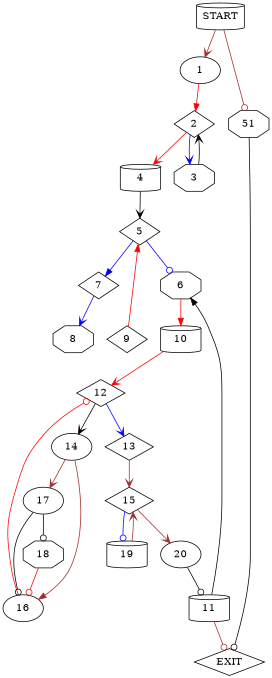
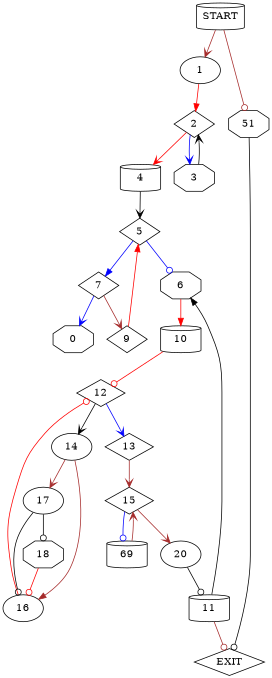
  digraph {
    node [shape=diamond]
    edge [arrowhead=vee color=brown]
    n1 [label=START shape=cylinder]
    1 [shape=ellipse]
    n3 [label=51 shape=octagon]
    2
    n5 [label=EXIT]
    3 [shape=octagon]
    4 [shape=cylinder]
    5
    6 [shape=octagon]
    7
    10 [shape=cylinder]
-   8 [shape=octagon]
+   8 [shape=octagon label=0]
    9
    12
    11 [shape=cylinder]
    13
    14 [shape=ellipse]
    15
    16 [shape=ellipse]
    17 [shape=ellipse]
-   19 [shape=cylinder]
+   19 [shape=cylinder label=69]
    20 [shape=ellipse]
    18 [shape=octagon]
    n1 -> 1
    n1 -> n3 [arrowhead=odot]
    1 -> 2 [arrowhead=normal color=red]
    n3 -> n5 [arrowhead=odot color=black]
    2 -> 3 [color=blue]
    2 -> 4 [color=red]
    3 -> 2 [color=black]
    4 -> 5 [color=black]
    5 -> 6 [arrowhead=odot color=blue]
    5 -> 7 [arrowhead=normal color=blue]
    6 -> 10 [arrowhead=normal color=red]
    7 -> 8 [color=blue]
-   10 -> 12 [color=red]
+   7 -> 9
+   10 -> 12 [arrowhead=odot color=red]
    9 -> 5 [arrowhead=normal color=red]
    12 -> 13 [color=blue]
    12 -> 14 [color=black]
    11 -> n5 [arrowhead=odot]
    11 -> 6 [arrowhead=normal color=black]
    13 -> 15
    14 -> 16 [arrowhead=normal]
    14 -> 17
    15 -> 19 [arrowhead=odot color=blue]
    15 -> 20
    16 -> 12 [arrowhead=odot color=red]
    17 -> 16 [arrowhead=odot color=black]
    17 -> 18 [arrowhead=odot color=black]
    19 -> 15
    20 -> 11 [arrowhead=odot color=black]
    18 -> 16 [arrowhead=odot color=red]
  }
